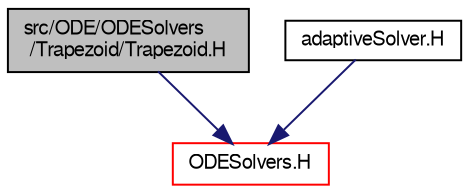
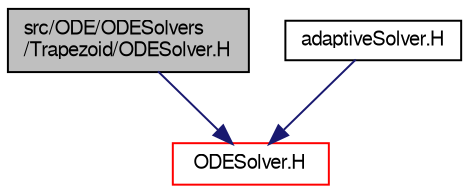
  digraph {
    node [color=black fontname=FreeSans fontsize=10 shape=record]
    edge [color=midnightblue fontname=FreeSans fontsize=10 labelfontname=FreeSans labelfontsize=10 style=solid]
-   n1 [fillcolor=grey75 fontcolor=black height=0.2 label="src/ODE/ODESolvers\l/Trapezoid/Trapezoid.H" style=filled width=0.4]
-   n2 [color=red height=0.2 label="ODESolvers.H" width=0.4]
+   n1 [fillcolor=grey75 fontcolor=black height=0.2 label="src/ODE/ODESolvers\l/Trapezoid/ODESolver.H" style=filled width=0.4]
+   n2 [color=red height=0.2 label="ODESolver.H" width=0.4]
    n3 [height=0.2 label="adaptiveSolver.H" width=0.4]
    n1 -> n2
    n3 -> n2
  }
